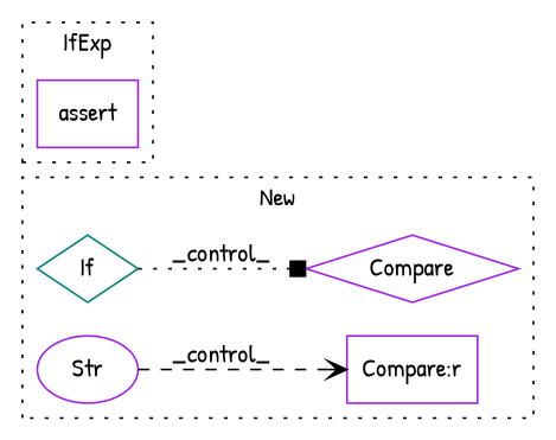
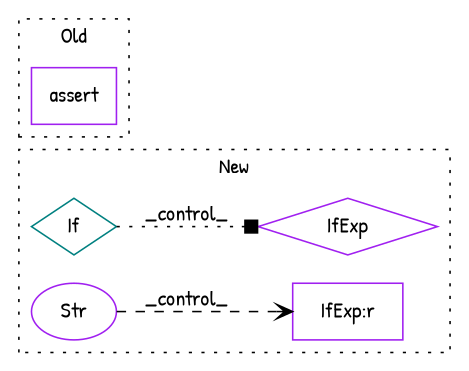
  digraph {
    fontname="Patrick Hand"
    rankdir=LR
    node [color=purple fontname="Patrick Hand" shape=diamond]
    edge [fontname="Patrick Hand"]
-   n1 [a=51 l="4,6" label=Compare s="3028,3046"]
+   n1 [a=51 l="4,6" label=IfExp s="3028,3046"]
    n2 [a=96 color=teal l="3,14" label=If s="2985,3002"]
-   n3 [a=40 l=14 label="Compare:r" s=2988 shape=box]
+   n3 [a=40 l=14 label="IfExp:r" s=2988 shape=box]
    n4 [a=66 l=6 label=Str s=2996 shape=ellipse]
    n5 [a=65 l=7 label=assert s=2865 shape=box]
    subgraph cluster_1 {
      label=New
      style=dotted
      n1
      n2
      n3
      n4
    }
    subgraph cluster_2 {
-     label=IfExp
+     label=Old
      style=dotted
      n5
    }
    n2 -> n1 [arrowhead=box label=_control_ style=dotted]
    n4 -> n3 [arrowhead=vee label=_control_ style=dashed]
  }
